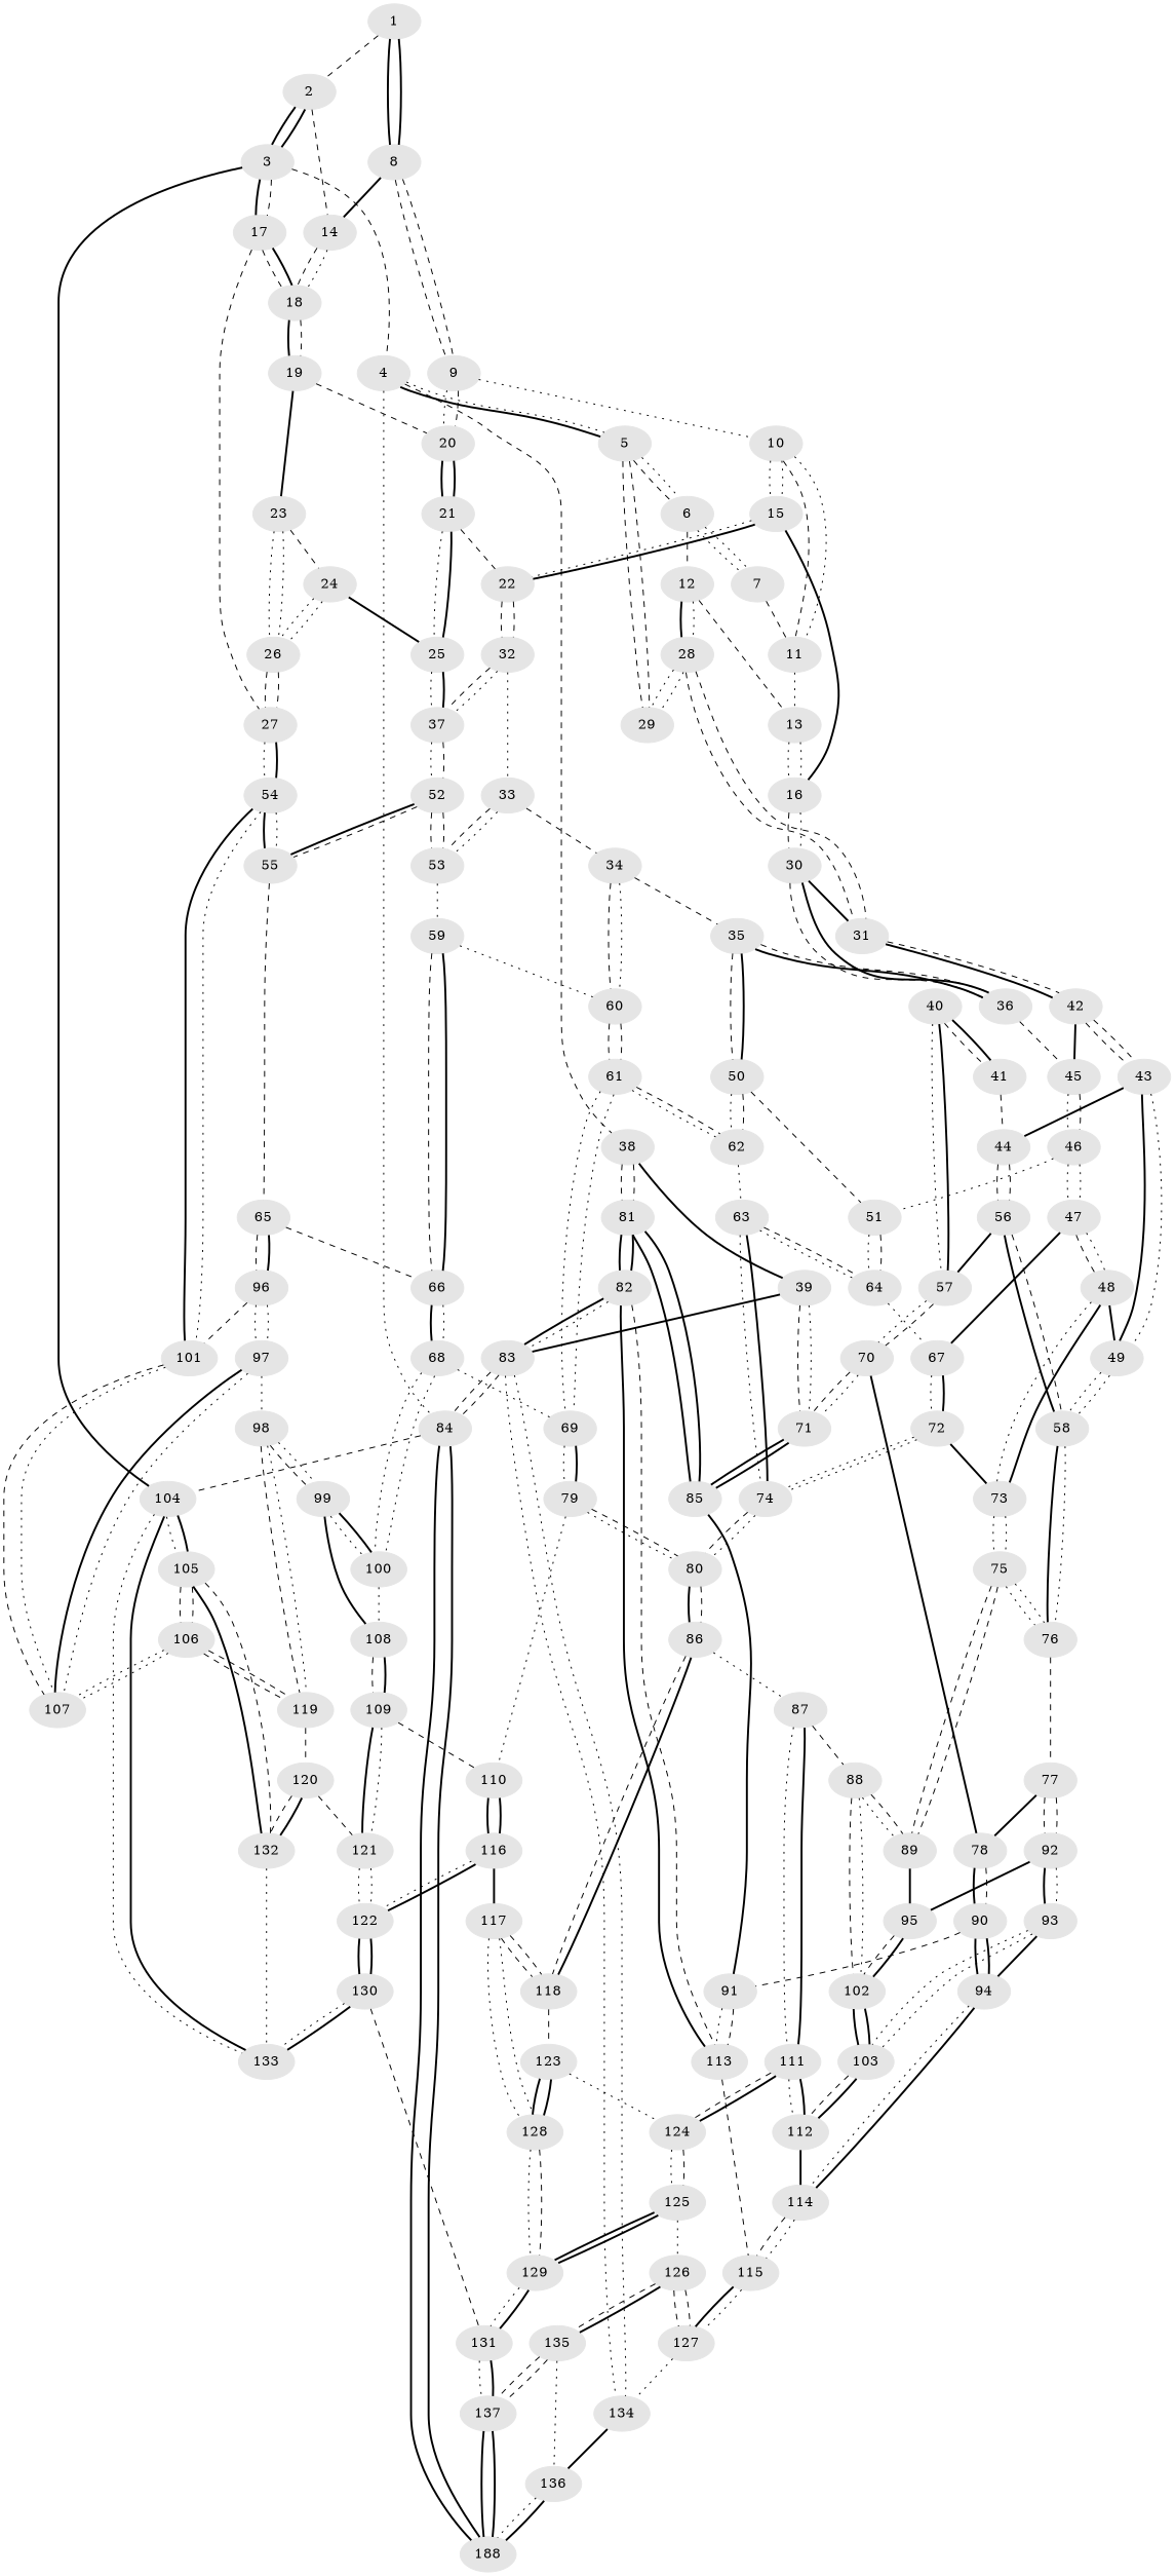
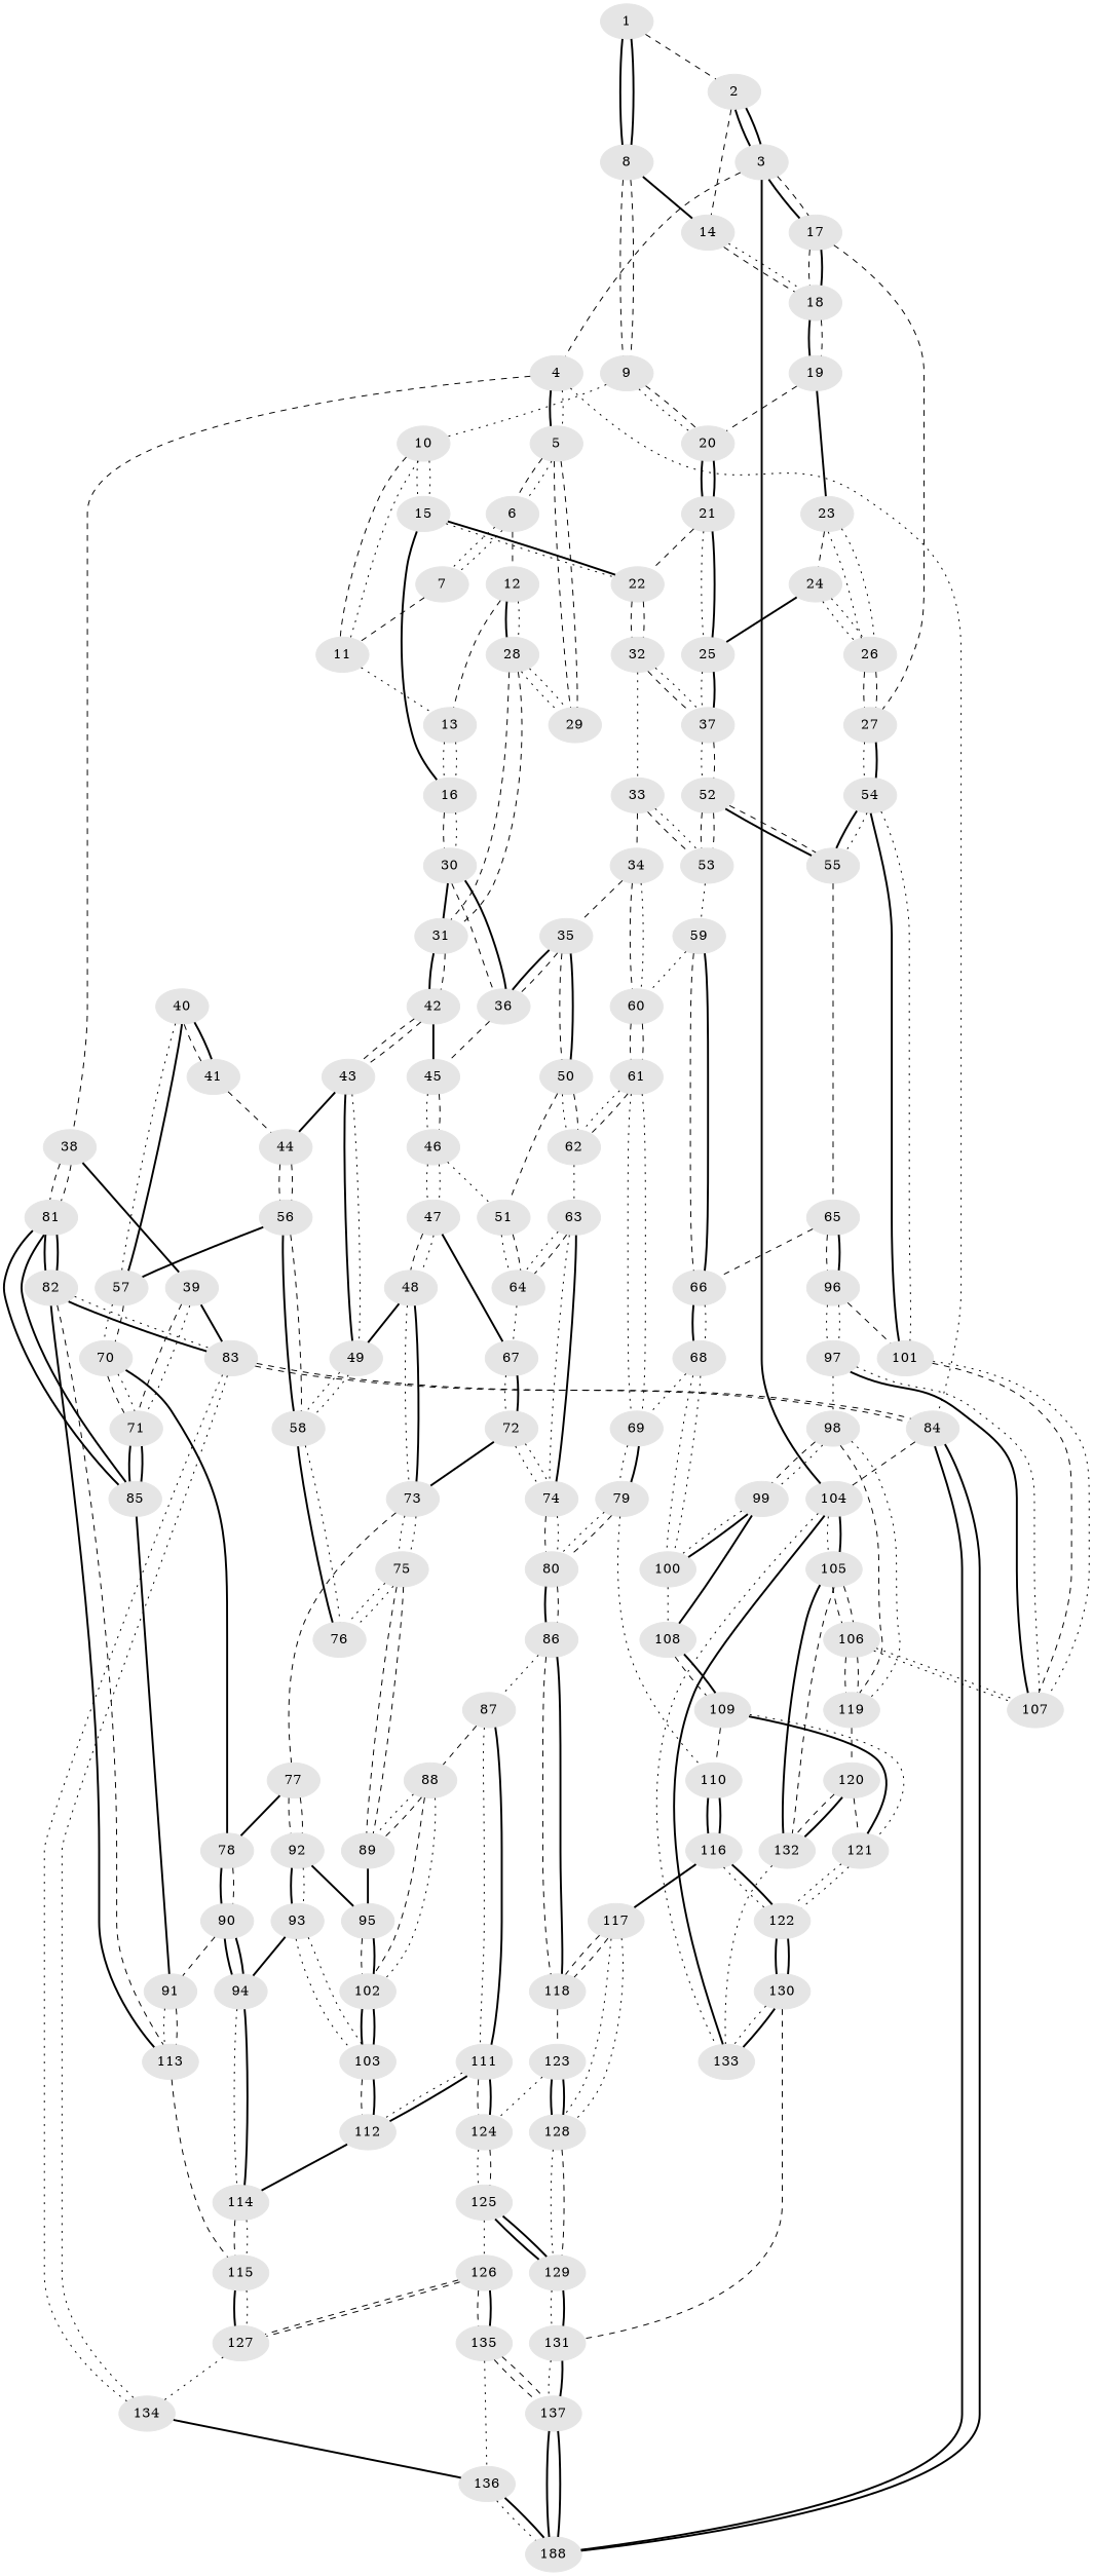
  graph {
    node [color=gray90 style=filled]
    edge [style=dotted]
    1
    2
    8
    3
    14
    9
    4
    17
    104
    18
    5
    38
    84
    27
    105
    133
    6
    29
    39
    81
    n21 [label=188]
    7
    12
    11
    13
    28
    10
    20
    15
    21
    16
    22
    31
    30
    19
    32
    36
    54
    23
    24
    26
    25
    37
    33
    52
    55
    101
    42
    45
    43
    34
    53
    35
    60
    59
    50
    61
    51
    62
    46
    71
    83
    85
    82
    40
    41
    57
    44
    70
    56
    49
    58
    47
    48
    67
    64
    73
    72
    75
    76
    63
    65
    66
    107
    96
    78
    77
    68
    69
    79
    74
    80
    97
    100
    108
    110
    90
    91
    89
    86
    95
    92
    93
    94
    116
    87
    118
    113
    134
    115
    136
    88
    111
    123
    102
    112
    124
    103
    114
    98
    99
    119
    120
    109
    106
    132
    121
    122
    117
    125
    127
    128
    130
    129
    131
    126
    135
    137
    1 -- 2 [style=dashed]
    1 -- 8 [style=bold]
    1 -- 8 [style=bold]
    2 -- 3 [style=bold]
    2 -- 3 [style=bold]
    2 -- 14 [style=dashed]
    8 -- 14 [style=bold]
    8 -- 9 [style=dashed]
    8 -- 9 [style=dashed]
    3 -- 4 [style=dashed]
    3 -- 17 [style=bold]
    3 -- 17 [style=dashed]
    3 -- 104 [style=bold]
    14 -- 18 [style=dashed]
    14 -- 18
    9 -- 10
    9 -- 20
    9 -- 20 [style=dashed]
    4 -- 5 [style=bold]
    4 -- 5
    4 -- 38 [style=dashed]
    4 -- 84
    17 -- 18 [style=dashed]
    17 -- 18 [style=bold]
    17 -- 27 [style=dashed]
    104 -- 105
    104 -- 105 [style=bold]
    104 -- 133
    104 -- 133 [style=bold]
    18 -- 19 [style=bold]
    18 -- 19 [style=dashed]
    5 -- 6 [style=dashed]
    5 -- 6
    5 -- 29 [style=dashed]
    5 -- 29 [style=dashed]
    38 -- 39 [style=bold]
    38 -- 81 [style=dashed]
    38 -- 81 [style=dashed]
    84 -- 104 [style=dashed]
    84 -- n21 [style=bold]
    84 -- n21 [style=bold]
    27 -- 54
    27 -- 54 [style=bold]
    105 -- 106 [style=dashed]
    105 -- 106 [style=dashed]
    105 -- 132 [style=bold]
    105 -- 132 [style=dashed]
    6 -- 7
    6 -- 7
    6 -- 12 [style=dashed]
    39 -- 71 [style=dashed]
    39 -- 71
    39 -- 83 [style=bold]
    81 -- 85 [style=bold]
    81 -- 85 [style=bold]
    81 -- 82 [style=bold]
    81 -- 82 [style=bold]
    7 -- 11 [style=dashed]
    12 -- 13 [style=dashed]
    12 -- 28 [style=bold]
    12 -- 28
    11 -- 13
    13 -- 16
    13 -- 16
    28 -- 29
    28 -- 29
    28 -- 31 [style=dashed]
    28 -- 31 [style=dashed]
    10 -- 11 [style=dashed]
    10 -- 11
    10 -- 15
    10 -- 15
    20 -- 21 [style=bold]
    20 -- 21 [style=bold]
    15 -- 16 [style=bold]
    15 -- 22
    15 -- 22 [style=bold]
    21 -- 22 [style=dashed]
    21 -- 25
    21 -- 25 [style=bold]
    16 -- 30 [style=dashed]
    16 -- 30
    22 -- 32 [style=dashed]
    22 -- 32 [style=dashed]
    31 -- 42 [style=bold]
    31 -- 42 [style=dashed]
    30 -- 31 [style=bold]
    30 -- 36 [style=dashed]
    30 -- 36 [style=bold]
    19 -- 20 [style=dashed]
    19 -- 23 [style=bold]
    32 -- 37 [style=dashed]
    32 -- 37
    32 -- 33
    36 -- 45 [style=dashed]
    54 -- 55 [style=bold]
    54 -- 55
    54 -- 101 [style=bold]
    54 -- 101
    23 -- 24 [style=dashed]
    23 -- 26
    23 -- 26
    24 -- 26
    24 -- 26
    24 -- 25 [style=bold]
    26 -- 27 [style=dashed]
    26 -- 27 [style=dashed]
    25 -- 37
    25 -- 37 [style=bold]
    37 -- 52
    37 -- 52 [style=dashed]
    33 -- 34 [style=dashed]
    33 -- 53 [style=dashed]
    33 -- 53
    52 -- 55 [style=bold]
    52 -- 55 [style=dashed]
    52 -- 53 [style=dashed]
    52 -- 53 [style=dashed]
    55 -- 65 [style=dashed]
    101 -- 107 [style=dashed]
    101 -- 107
    42 -- 45 [style=bold]
    42 -- 43 [style=dashed]
    42 -- 43 [style=dashed]
    45 -- 46
    45 -- 46 [style=dashed]
    43 -- 44 [style=bold]
    43 -- 49 [style=bold]
    43 -- 49
    34 -- 35 [style=dashed]
    34 -- 60 [style=dashed]
    34 -- 60
    53 -- 59
    35 -- 36 [style=bold]
    35 -- 36 [style=dashed]
    35 -- 50 [style=dashed]
    35 -- 50 [style=bold]
    60 -- 61 [style=dashed]
    60 -- 61 [style=dashed]
    59 -- 60
    59 -- 66 [style=dashed]
    59 -- 66 [style=bold]
    50 -- 51 [style=dashed]
    50 -- 62
    50 -- 62 [style=dashed]
    61 -- 62
    61 -- 62 [style=dashed]
    61 -- 69
    61 -- 69
    51 -- 64
    51 -- 64 [style=dashed]
    62 -- 63
    46 -- 51
    46 -- 47
    46 -- 47
    71 -- 85 [style=bold]
    71 -- 85 [style=bold]
    83 -- 84 [style=dashed]
    83 -- 84 [style=dashed]
    83 -- 134
    83 -- 134
    85 -- 91 [style=bold]
    82 -- 83 [style=bold]
    82 -- 83
    82 -- 113 [style=bold]
    82 -- 113 [style=dashed]
    40 -- 41 [style=dashed]
    40 -- 41 [style=bold]
    40 -- 57
    40 -- 57 [style=bold]
    41 -- 44 [style=dashed]
    57 -- 70
    57 -- 70 [style=dashed]
    44 -- 56 [style=dashed]
    44 -- 56 [style=dashed]
    70 -- 71 [style=dashed]
    70 -- 71
    70 -- 78 [style=bold]
    56 -- 57 [style=bold]
    56 -- 58 [style=bold]
    56 -- 58 [style=dashed]
    49 -- 58
    49 -- 58
    58 -- 76 [style=bold]
    58 -- 76
    47 -- 48 [style=dashed]
    47 -- 48
    47 -- 67 [style=bold]
    48 -- 49 [style=bold]
    48 -- 73
    48 -- 73 [style=bold]
    67 -- 72
    67 -- 72 [style=bold]
    64 -- 67
    73 -- 75
    73 -- 75
    72 -- 73 [style=bold]
    72 -- 74
    72 -- 74
    75 -- 76
    75 -- 76
    75 -- 89 [style=dashed]
    75 -- 89 [style=dashed]
-   76 -- 77 [style=dashed]
+   73 -- 77 [style=dashed]
    63 -- 64
    63 -- 64 [style=dashed]
    63 -- 74
    63 -- 74 [style=bold]
    65 -- 66 [style=dashed]
    65 -- 96 [style=dashed]
    65 -- 96 [style=bold]
    66 -- 68 [style=bold]
    66 -- 68
    96 -- 101 [style=dashed]
    96 -- 97
    96 -- 97
    78 -- 90 [style=bold]
    78 -- 90 [style=dashed]
    77 -- 78 [style=bold]
    77 -- 92 [style=dashed]
    77 -- 92 [style=dashed]
    68 -- 69
    68 -- 100
    68 -- 100
    69 -- 79
    69 -- 79 [style=bold]
    79 -- 80
    79 -- 80 [style=dashed]
    79 -- 110
    74 -- 80 [style=dashed]
    74 -- 80
    80 -- 86 [style=bold]
    80 -- 86 [style=dashed]
    97 -- 107 [style=bold]
    97 -- 107
    97 -- 98
    100 -- 108
    108 -- 109 [style=dashed]
    108 -- 109 [style=bold]
    110 -- 116 [style=bold]
    110 -- 116 [style=bold]
    90 -- 91 [style=dashed]
    90 -- 94 [style=bold]
    90 -- 94 [style=bold]
    91 -- 113
    91 -- 113 [style=dashed]
    89 -- 95 [style=bold]
    86 -- 87
    86 -- 118 [style=dashed]
    86 -- 118 [style=bold]
    95 -- 102 [style=dashed]
    95 -- 102 [style=bold]
    92 -- 95 [style=bold]
    92 -- 93 [style=bold]
    92 -- 93
    93 -- 94 [style=bold]
    93 -- 103
    93 -- 103
    94 -- 114
    94 -- 114 [style=bold]
    116 -- 122
    116 -- 122 [style=bold]
    116 -- 117 [style=bold]
    87 -- 88 [style=dashed]
    87 -- 111
    87 -- 111 [style=bold]
    118 -- 123 [style=dashed]
    113 -- 115 [style=dashed]
    134 -- 136 [style=bold]
    115 -- 127 [style=bold]
    115 -- 127
    136 -- n21
    136 -- n21 [style=bold]
    88 -- 89
    88 -- 89 [style=dashed]
    88 -- 102 [style=dashed]
    88 -- 102
    111 -- 112
    111 -- 112 [style=bold]
    111 -- 124 [style=dashed]
    111 -- 124 [style=bold]
    123 -- 124
    123 -- 128 [style=bold]
    123 -- 128 [style=bold]
    102 -- 103 [style=bold]
    102 -- 103 [style=bold]
    112 -- 114 [style=bold]
    124 -- 125
    124 -- 125 [style=dashed]
    103 -- 112 [style=dashed]
    103 -- 112 [style=bold]
    114 -- 115 [style=dashed]
    114 -- 115
    98 -- 99 [style=dashed]
    98 -- 99
    98 -- 119 [style=dashed]
    98 -- 119
    99 -- 100
    99 -- 100 [style=bold]
    99 -- 108 [style=bold]
    119 -- 120 [style=dashed]
    120 -- 132 [style=dashed]
    120 -- 132 [style=bold]
    120 -- 121 [style=dashed]
    109 -- 110 [style=dashed]
    109 -- 121 [style=bold]
    109 -- 121
    106 -- 107
    106 -- 107
    106 -- 119 [style=dashed]
    106 -- 119 [style=dashed]
    132 -- 133
    121 -- 122
    121 -- 122
    122 -- 130 [style=bold]
    122 -- 130 [style=bold]
    117 -- 118 [style=dashed]
    117 -- 118 [style=dashed]
    117 -- 128
    117 -- 128
    125 -- 129 [style=bold]
    125 -- 129 [style=bold]
    125 -- 126
    127 -- 134
    128 -- 129
    128 -- 129 [style=dashed]
    130 -- 133
    130 -- 133 [style=bold]
    130 -- 131 [style=dashed]
    129 -- 131
    129 -- 131 [style=bold]
    131 -- 137
    131 -- 137 [style=bold]
    126 -- 127 [style=dashed]
    126 -- 127 [style=dashed]
    126 -- 135 [style=dashed]
    126 -- 135 [style=bold]
    135 -- 136
    135 -- 137 [style=dashed]
    135 -- 137 [style=dashed]
    137 -- n21 [style=bold]
    137 -- n21 [style=bold]
  }
